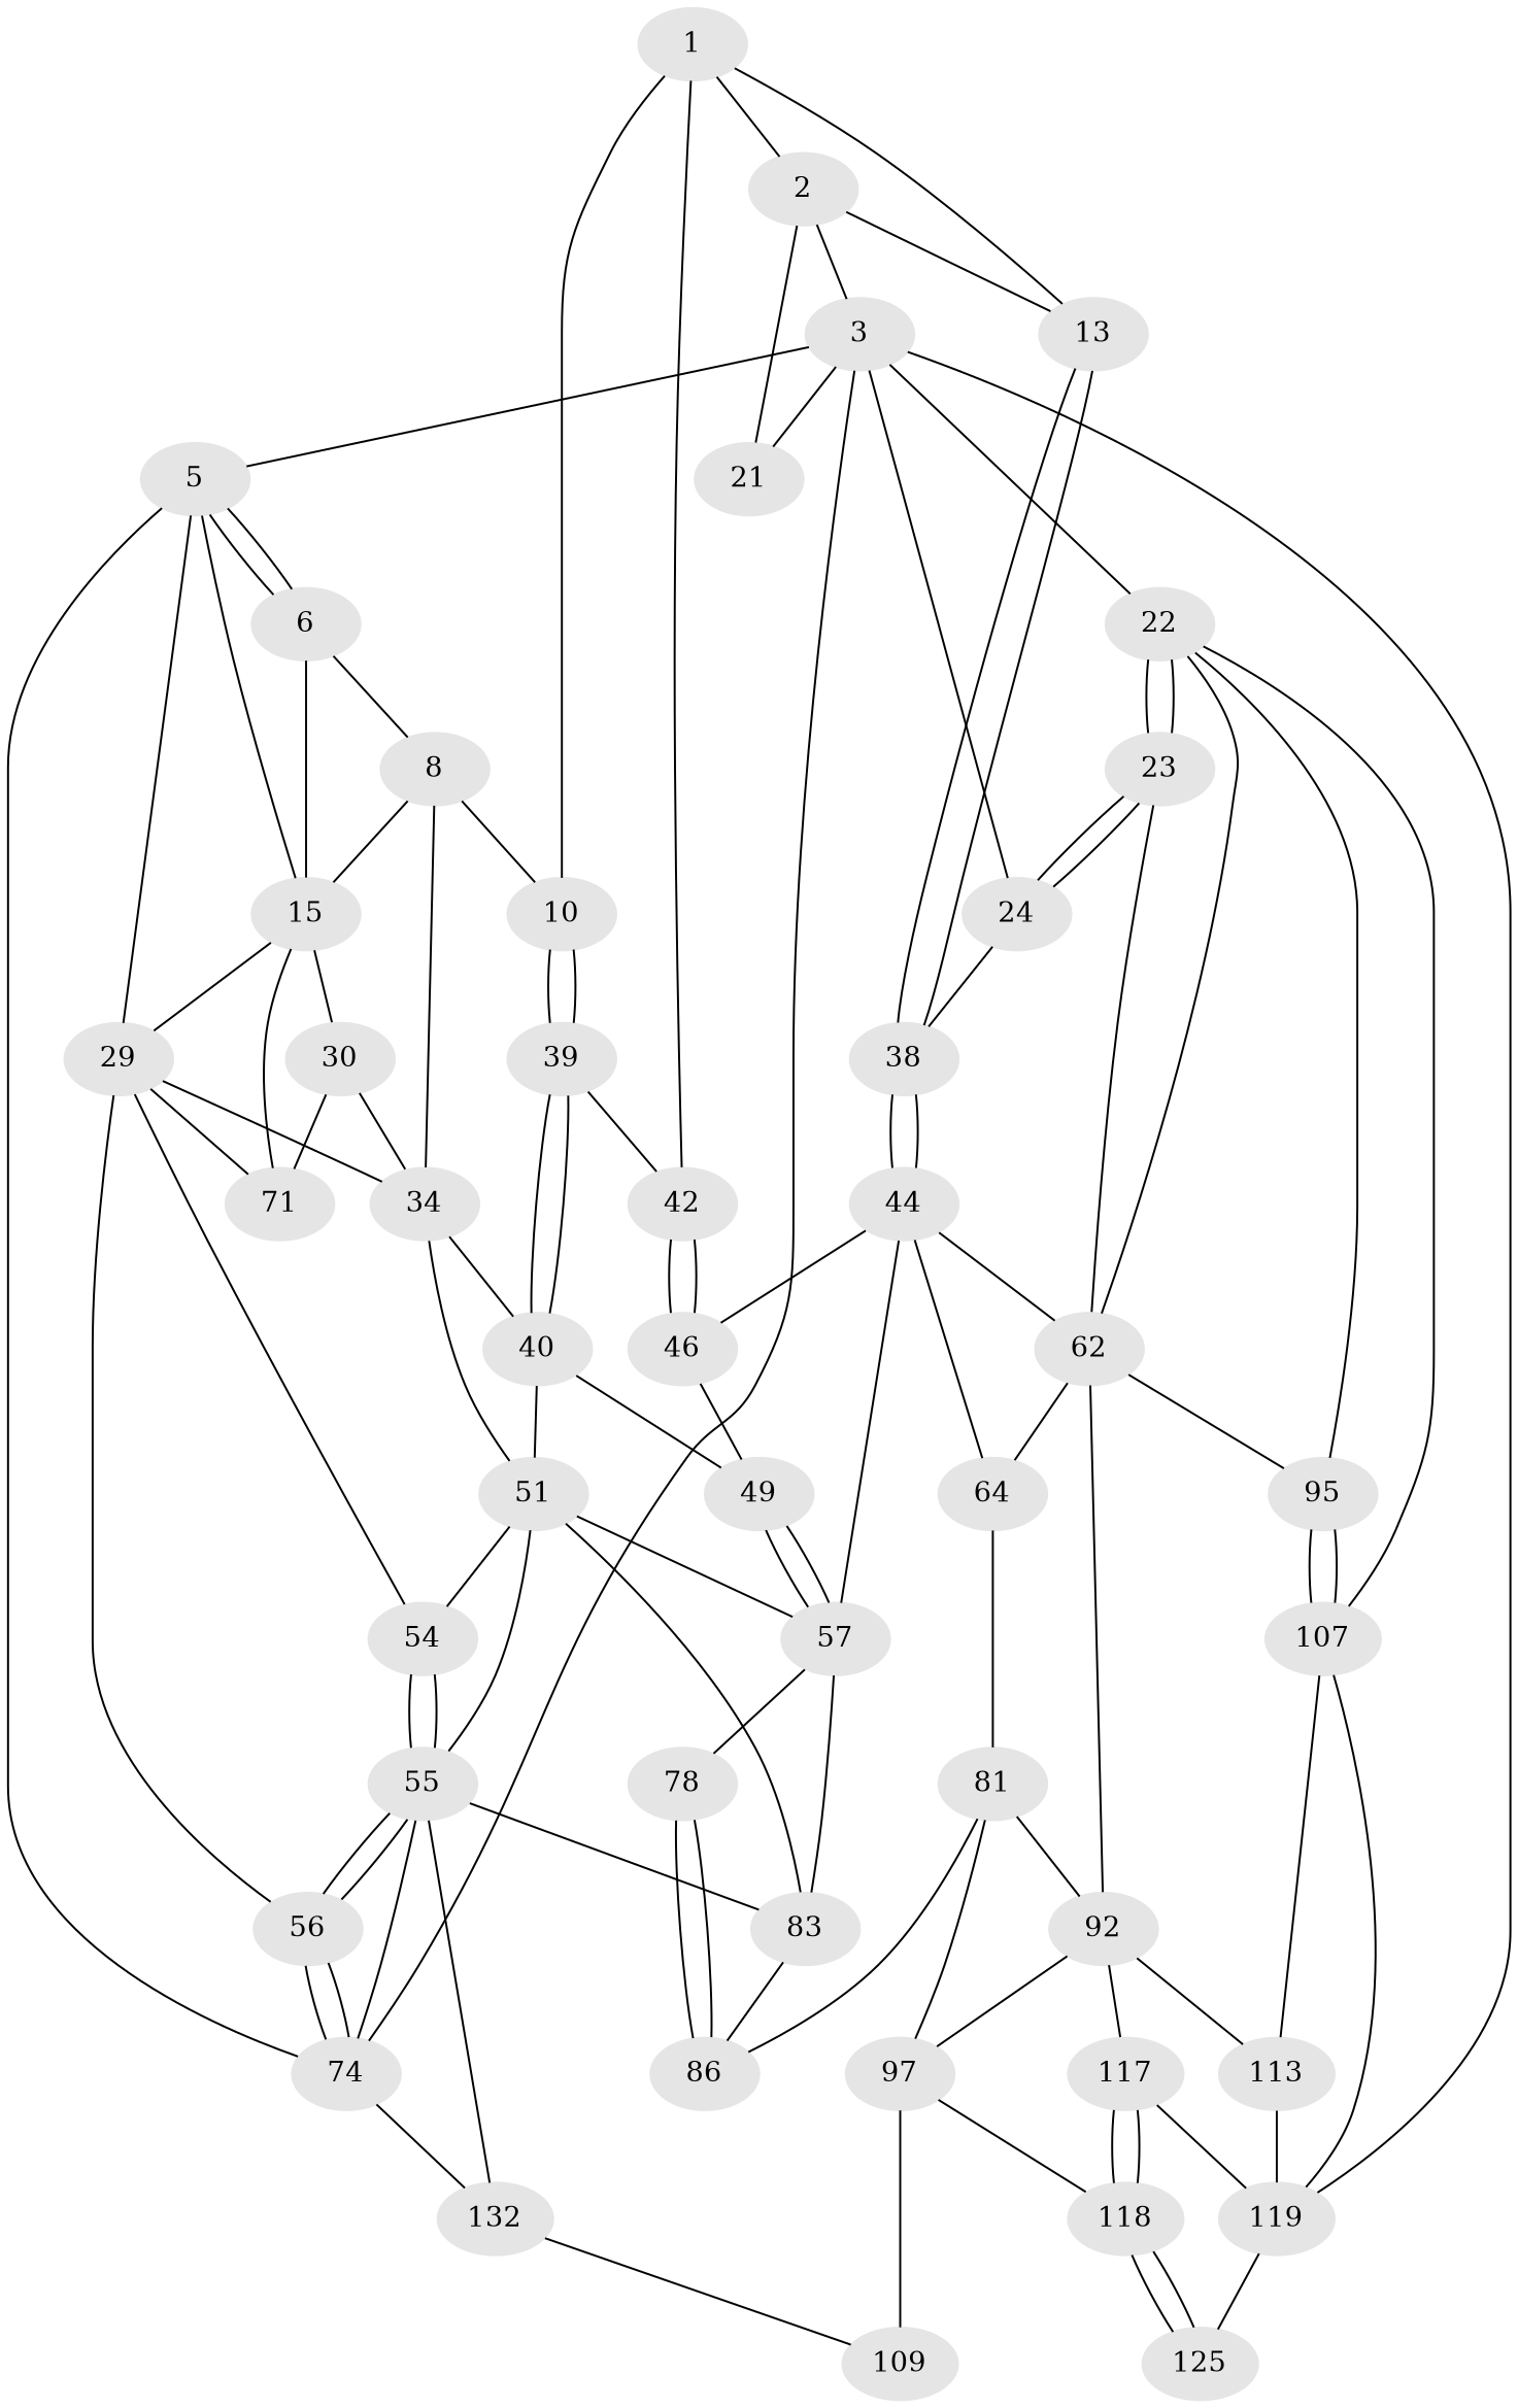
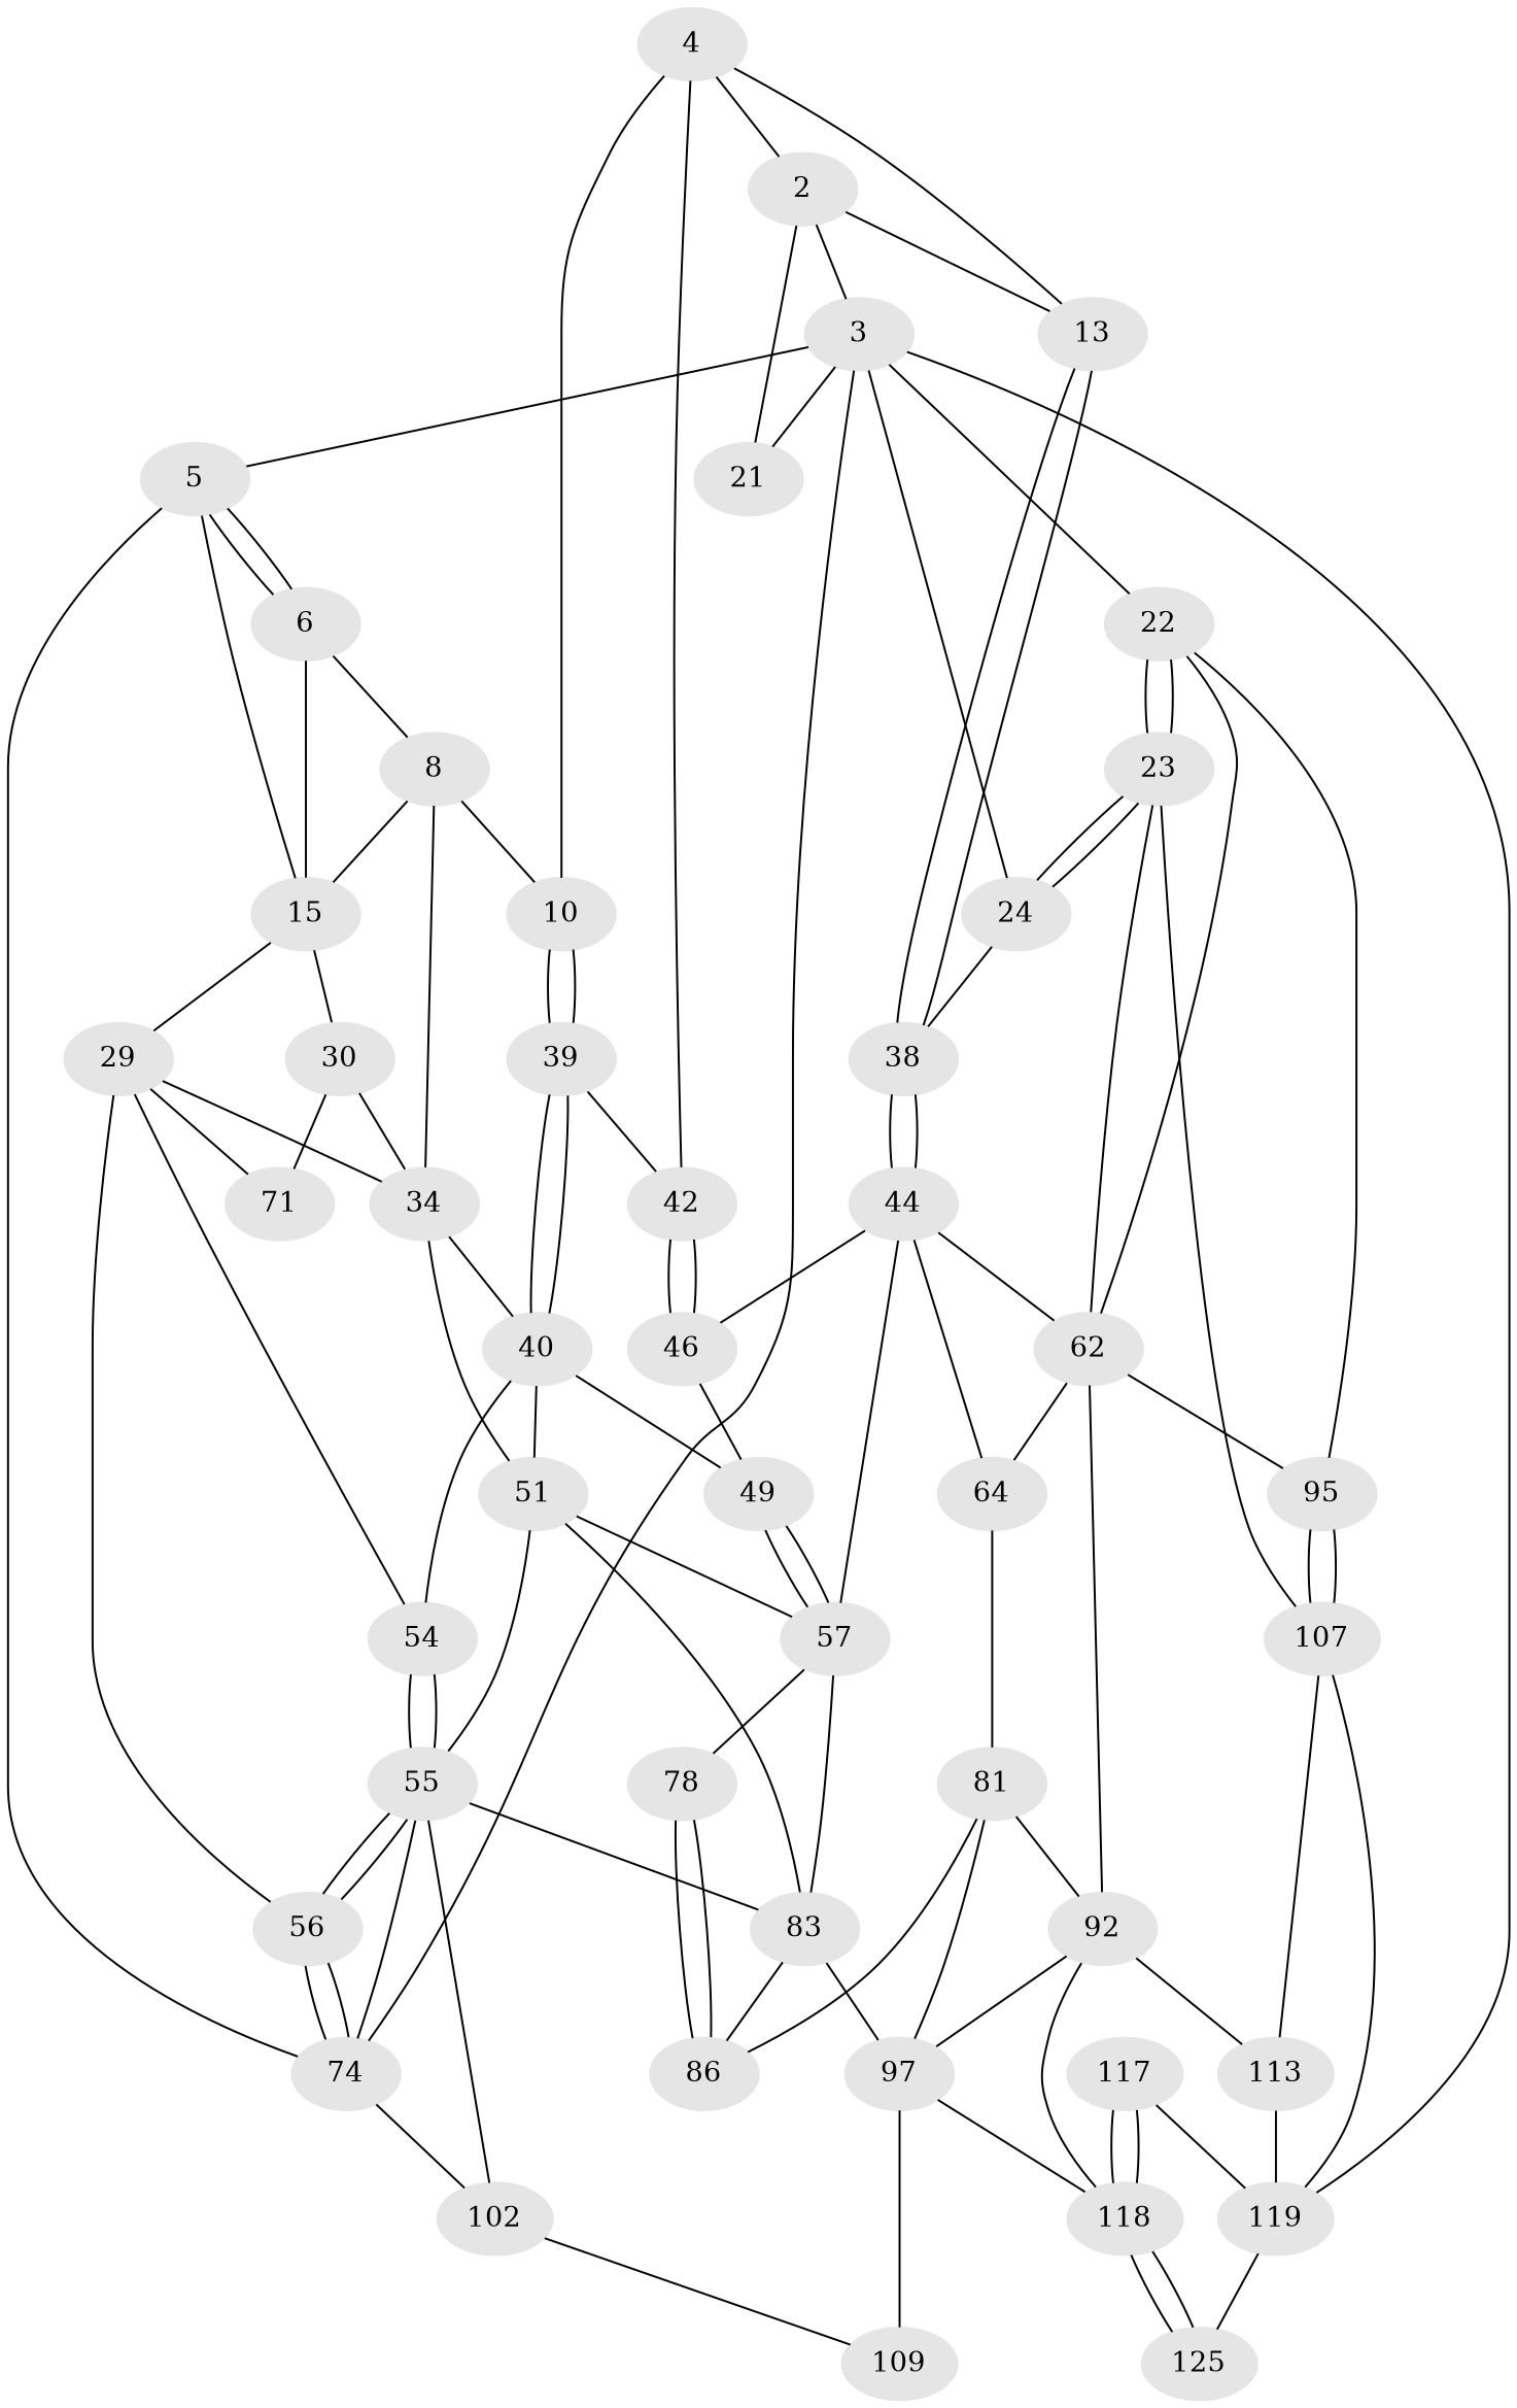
  graph {
    node [color=gray90 style=filled]
-   1 [super="+9"]
+   1 [super="+9" label=4]
    2 [super="+12"]
    10
    13
    42 [super="+43"]
    3 [super="+4+20"]
    21
    39
    38
    46 [super="+48"]
    5 [super="+26"]
    22 [super="+76"]
    24
    74 [super="+75"]
    119 [super="+120"]
    6 [super="+7"]
    15 [super="+16+19"]
    29 [super="+32"]
    23
    62 [super="+69"]
    95
    107 [super="+112"]
-   102 [super="+108+103" label=132]
+   102 [super="+108+103"]
    125 [super="+126"]
    8 [super="+11"]
    30
    n27 [label=71]
    34 [super="+41+35"]
    54
    56
    40 [super="+50"]
    51 [super="+52"]
    44 [super="+63+45"]
    64 [super="+65+71"]
    92 [super="+114+93"]
    113
    55 [super="+73"]
    49
    57 [super="+61+58"]
    83 [super="+90+84"]
    78
    81 [super="+82+94"]
    86
    97 [super="+98"]
    109
    117
    118
    1 -- 2
    1 -- 10
    1 -- 13
    1 -- 42
    2 -- 13
    2 -- 3
    2 -- 21
    10 -- 39
    10 -- 39
    13 -- 38
    13 -- 38
    42 -- 46 [weight=2]
    42 -- 46
    3 -- 21 [weight=2]
    3 -- 5
    3 -- 22 [weight=2]
    3 -- 24
    3 -- 74
    3 -- 119
    39 -- 42
    39 -- 40
    39 -- 40
    38 -- 44
    38 -- 44
    46 -- 49
    5 -- 74
    5 -- 6
    5 -- 6
    5 -- 15
-   5 -- 29 [weight=2]
    22 -- 23
    22 -- 23
    22 -- 62
    22 -- 95
-   22 -- 107
+   23 -- 107
    24 -- 38
    74 -- 102
    119 -- 125 [weight=2]
    6 -- 15 [weight=2]
    6 -- 8
    15 -- 29
    15 -- 30
-   15 -- n27
    29 -- n27
    29 -- 34
    29 -- 54
    29 -- 56
    23 -- 24
    23 -- 24
    23 -- 62
    62 -- 95
    62 -- 64
    62 -- 92
    95 -- 107
    95 -- 107
    107 -- 119
    107 -- 113
    102 -- 109
    8 -- 10
    8 -- 15
    8 -- 34
    30 -- n27
    30 -- 34
    34 -- 40
    34 -- 51 [weight=2]
    54 -- 55
    54 -- 55
    56 -- 74
    56 -- 74
    40 -- 51
    40 -- 49
-   51 -- 54
+   40 -- 54
    51 -- 55
    51 -- 57
    51 -- 83
    44 -- 46
    44 -- 62
    44 -- 64
    44 -- 57
    64 -- 81
    92 -- 113
    92 -- 97
-   92 -- 117
+   92 -- 118
    113 -- 119
    55 -- 74
    55 -- 102
    55 -- 56
    55 -- 56
    55 -- 83
    49 -- 57
    49 -- 57
    57 -- 83
    57 -- 78 [weight=2]
    83 -- 86
+   83 -- 97
    78 -- 86
    78 -- 86
    81 -- 92
    81 -- 86
    81 -- 97
    97 -- 109 [weight=2]
    97 -- 118
    117 -- 119
    117 -- 118
    117 -- 118
    118 -- 125
    118 -- 125
  }
